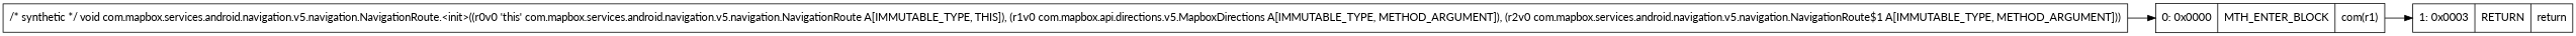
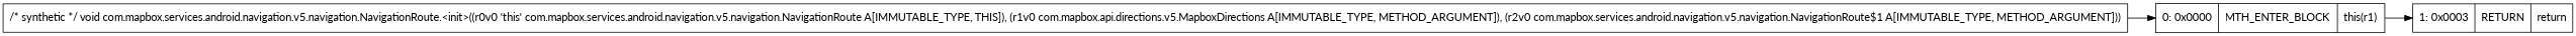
  digraph {
    rankdir=LR
    fontname=Lato
    node [shape=record fontname=Lato]
    edge [fontname=Lato]
-   n1 [label="{0\:\ 0x0000|MTH_ENTER_BLOCK\l|com(r1)\l}"]
+   n1 [label="{0\:\ 0x0000|MTH_ENTER_BLOCK\l|this(r1)\l}"]
    n2 [label="{1\:\ 0x0003|RETURN\l|return\l}"]
    n3 [label="{\/* synthetic *\/ void com.mapbox.services.android.navigation.v5.navigation.NavigationRoute.\<init\>((r0v0 'this' com.mapbox.services.android.navigation.v5.navigation.NavigationRoute A[IMMUTABLE_TYPE, THIS]), (r1v0 com.mapbox.api.directions.v5.MapboxDirections A[IMMUTABLE_TYPE, METHOD_ARGUMENT]), (r2v0 com.mapbox.services.android.navigation.v5.navigation.NavigationRoute$1 A[IMMUTABLE_TYPE, METHOD_ARGUMENT])) }"]
    n1 -> n2
    n3 -> n1
  }
